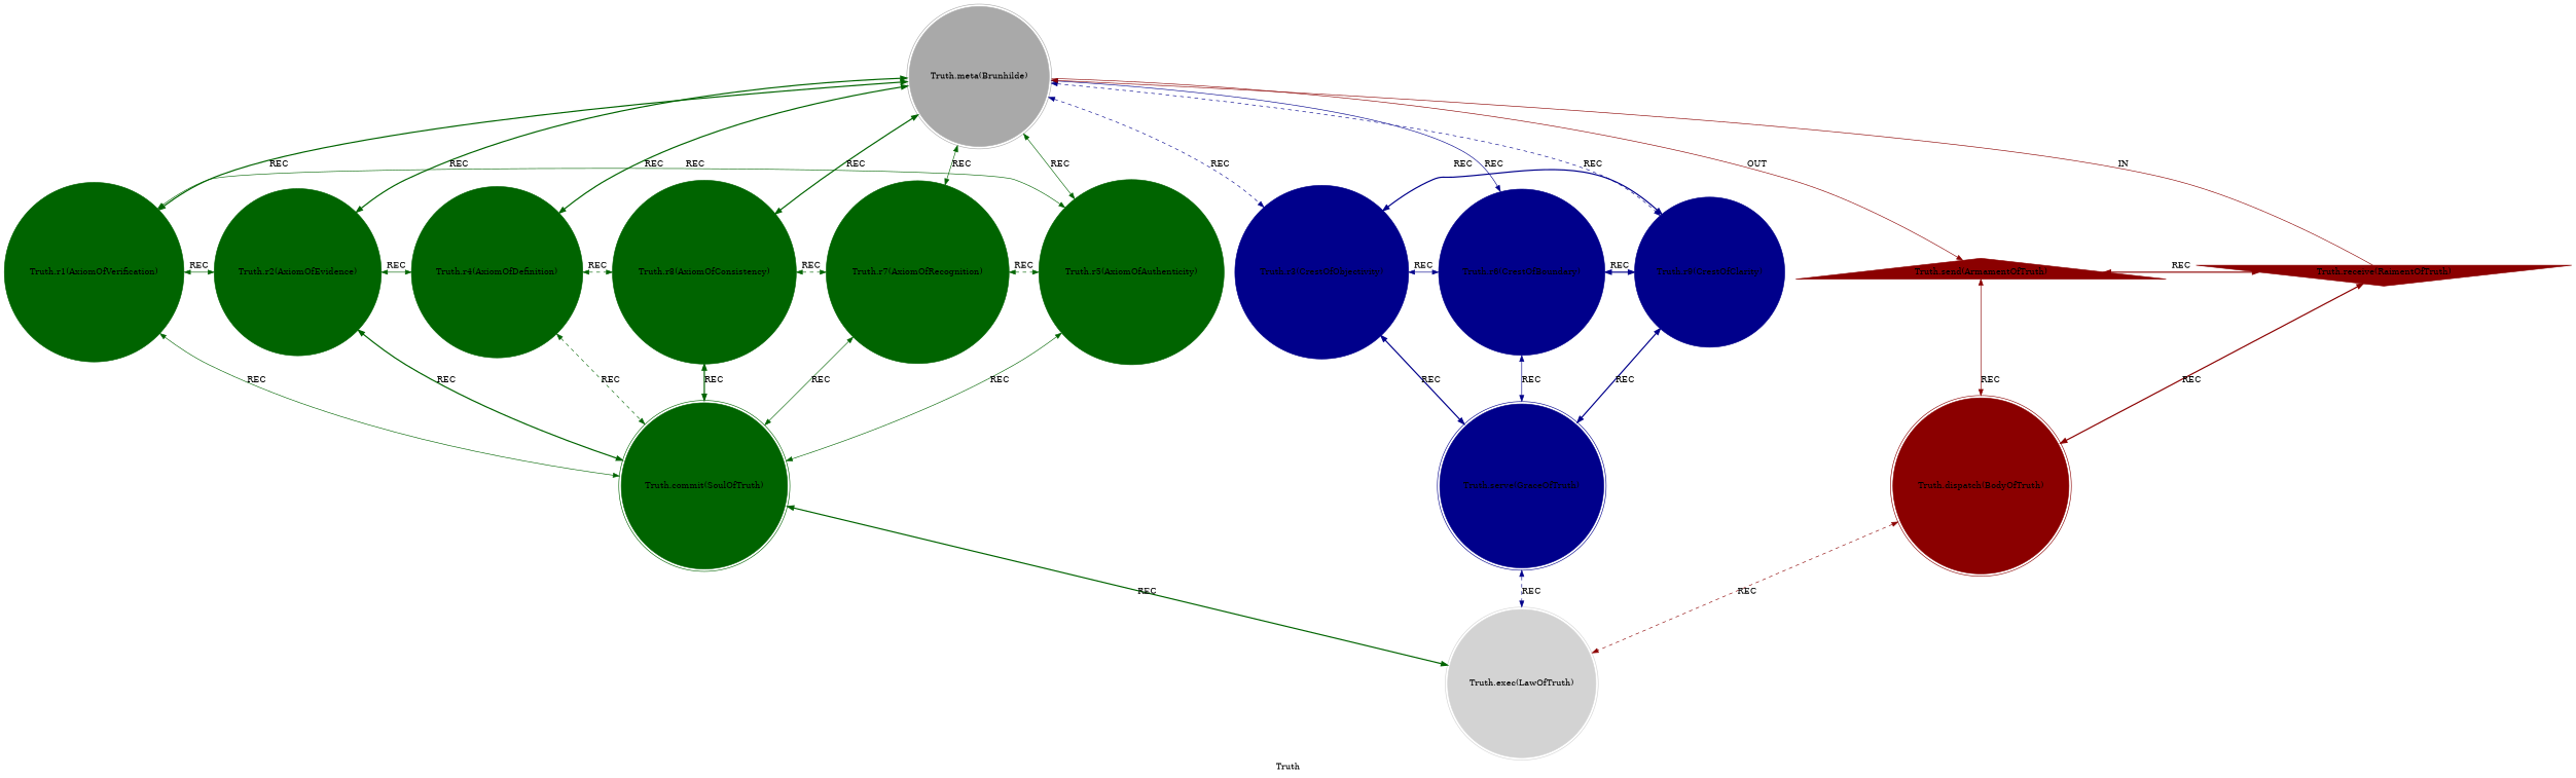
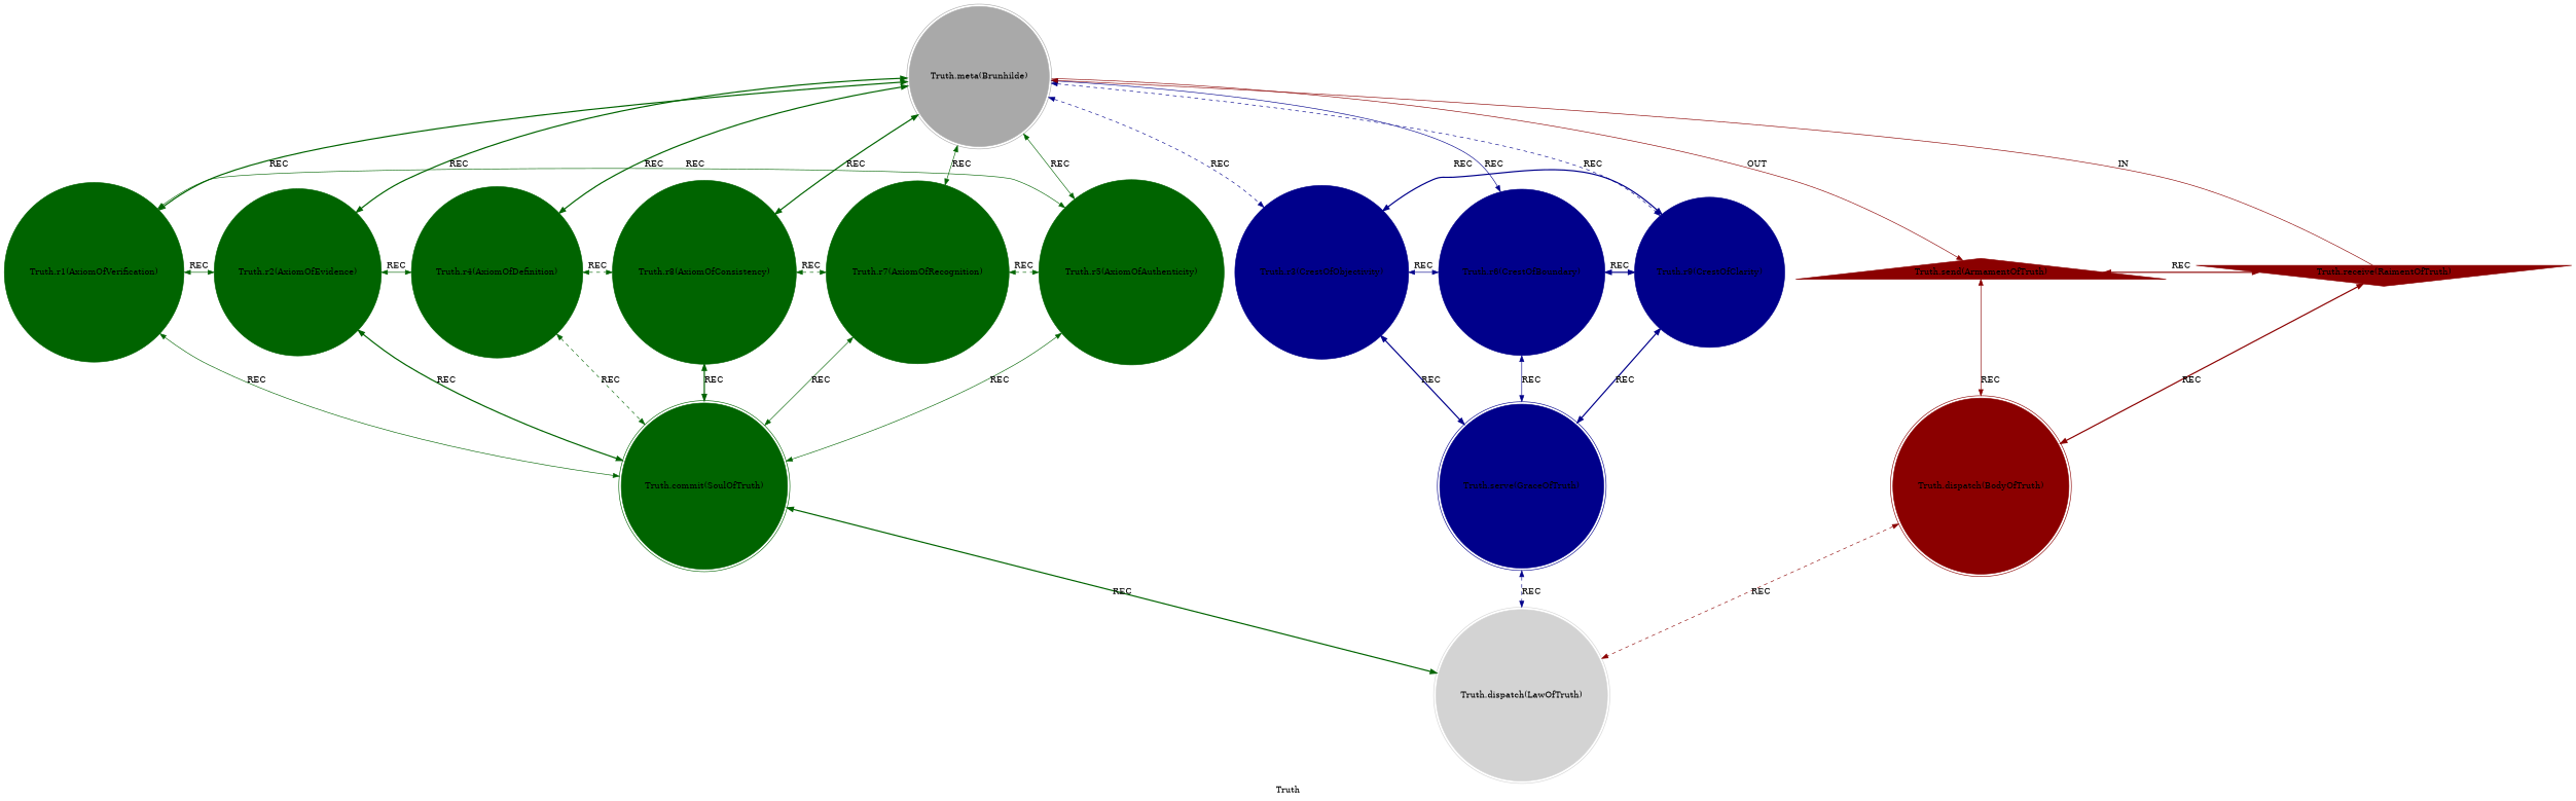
  strict digraph {
    color=lightgray
    label=Truth
    style=filled
    node [color=darkgreen shape=circle style=filled]
    edge [color=darkgreen dir=both style=solid]
    n1 [color=darkgray label="Truth.meta(Brunhilde)" shape=doublecircle]
    n2 [label="Truth.r1(AxiomOfVerification)"]
    n3 [label="Truth.r2(AxiomOfEvidence)"]
    n4 [label="Truth.r4(AxiomOfDefinition)"]
    n5 [label="Truth.r8(AxiomOfConsistency)"]
    n6 [label="Truth.r7(AxiomOfRecognition)"]
    n7 [label="Truth.r5(AxiomOfAuthenticity)"]
    n8 [color=darkblue label="Truth.r3(CrestOfObjectivity)"]
    n9 [color=darkblue label="Truth.r6(CrestOfBoundary)"]
    n10 [color=darkblue label="Truth.r9(CrestOfClarity)"]
    n11 [color=darkred label="Truth.send(ArmamentOfTruth)" shape=triangle]
    n12 [label="Truth.commit(SoulOfTruth)" shape=doublecircle]
    n13 [color=darkblue label="Truth.serve(GraceOfTruth)" shape=doublecircle]
    n14 [color=darkred label="Truth.receive(RaimentOfTruth)" shape=invtriangle]
    n15 [color=darkred label="Truth.dispatch(BodyOfTruth)" shape=doublecircle]
-   n16 [color=lightgray label="Truth.exec(LawOfTruth)" shape=doublecircle]
+   n16 [color=lightgray label="Truth.dispatch(LawOfTruth)" shape=doublecircle]
    n1 -> n2 [label=REC style=bold]
    n1 -> n3 [label=REC style=bold]
    n1 -> n4 [label=REC style=bold]
    n1 -> n5 [label=REC style=bold]
    n1 -> n6 [label=REC]
    n1 -> n7 [label=REC]
    n1 -> n8 [color=darkblue label=REC style=dashed]
    n1 -> n9 [color=darkblue label=REC]
    n1 -> n10 [color=darkblue label=REC style=dashed]
    n1 -> n11 [color=darkred label=OUT dir=""]
    n2 -> n3 [constraint=false label=REC]
    n2 -> n12 [label=REC]
    n3 -> n4 [constraint=false label=REC]
    n3 -> n12 [label=REC style=bold]
    n4 -> n5 [constraint=false label=REC style=dashed]
    n4 -> n12 [label=REC style=dashed]
    n5 -> n6 [constraint=false label=REC style=dashed]
    n5 -> n12 [label=REC style=bold]
    n6 -> n7 [constraint=false label=REC style=dashed]
    n6 -> n12 [label=REC]
    n7 -> n2 [constraint=false label=REC]
    n7 -> n12 [label=REC]
    n8 -> n9 [color=darkblue constraint=false label=REC]
    n8 -> n13 [color=darkblue label=REC style=bold]
    n9 -> n10 [color=darkblue constraint=false label=REC style=bold]
    n9 -> n13 [color=darkblue label=REC]
    n10 -> n8 [color=darkblue constraint=false label=REC style=bold]
    n10 -> n13 [color=darkblue label=REC style=bold]
    n11 -> n15 [color=darkred label=REC]
    n12 -> n16 [label=REC style=bold]
    n13 -> n16 [color=darkblue label=REC style=dashed]
    n14 -> n1 [color=darkred constraint=false label=IN dir=""]
    n14 -> n11 [color=darkred constraint=false label=REC style=bold]
    n14 -> n15 [color=darkred label=REC style=bold]
    n15 -> n16 [color=darkred label=REC style=dashed]
  }
